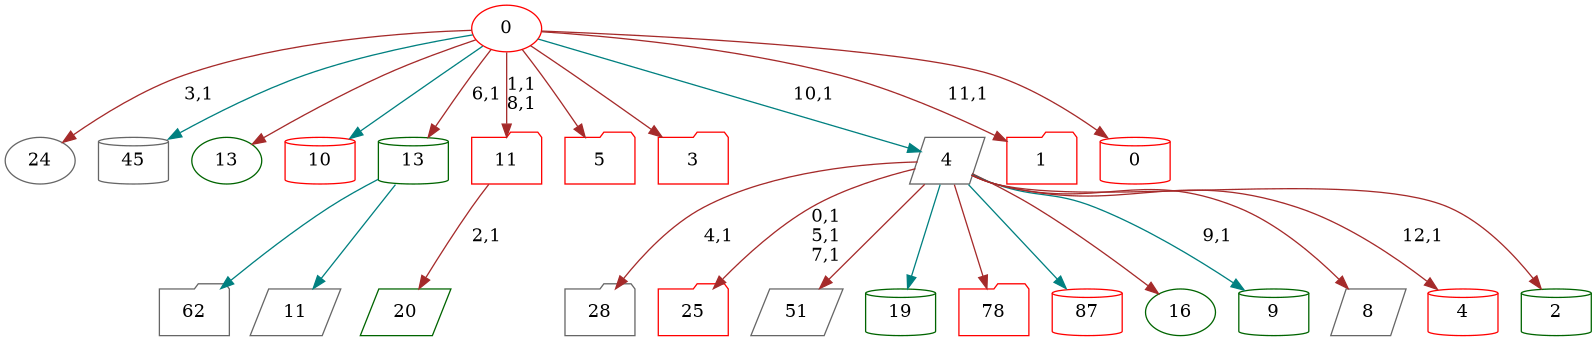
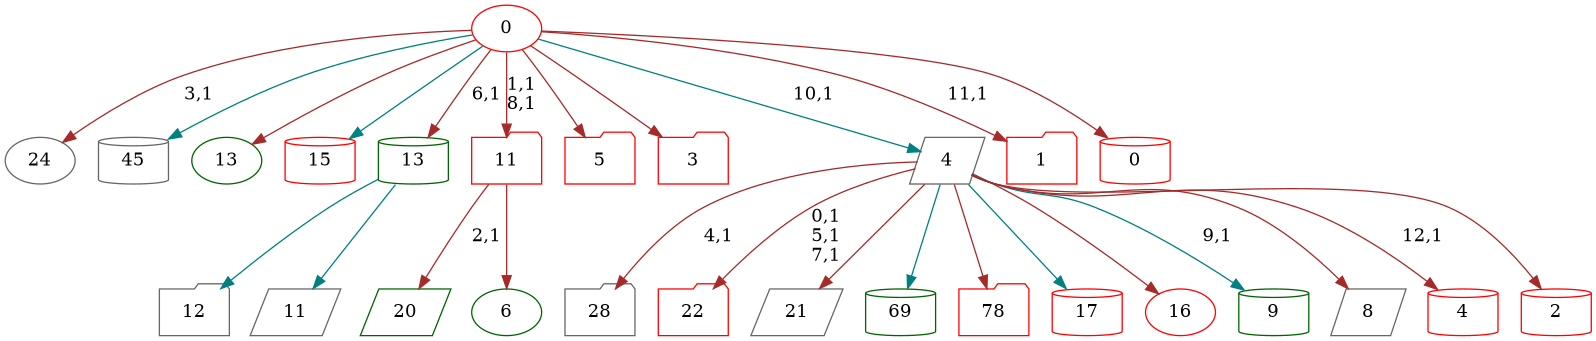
  digraph {
    node [color=red shape=cylinder]
    edge [color=brown]
    n1 [color=gray40 label=24 shape=ellipse]
    n2 [color=gray40 label=28 shape=folder]
-   n3 [label=25 shape=folder]
-   n4 [color=gray40 label=51 shape=parallelogram]
+   n3 [label=22 shape=folder]
+   n4 [color=gray40 label=21 shape=parallelogram]
    n5 [color=darkgreen label=20 shape=parallelogram]
-   n6 [color=darkgreen label=19]
+   n6 [color=darkgreen label=69]
    n7 [label=78 shape=folder]
-   n8 [label=87]
-   n9 [color=darkgreen label=16 shape=ellipse]
+   n8 [label=17]
+   n9 [label=16 shape=ellipse]
    n10 [color=gray40 label=45]
    n11 [color=darkgreen label=13 shape=ellipse]
-   n12 [color=gray40 label=62 shape=folder]
+   n12 [color=gray40 label=12 shape=folder]
    n13 [color=gray40 label=11 shape=parallelogram]
-   n14 [label=10]
+   n14 [label=15]
    n15 [color=darkgreen label=9]
    n16 [color=gray40 label=8 shape=parallelogram]
    13 [color=darkgreen]
+   n18 [color=darkgreen label=6 shape=ellipse]
    11 [shape=folder]
    n20 [label=5 shape=folder]
    n21 [label=4]
    n22 [label=3 shape=folder]
-   n23 [color=darkgreen label=2]
+   n23 [label=2]
    4 [color=gray40 shape=parallelogram]
    n25 [label=1 shape=folder]
    n26 [label=0]
    0 [shape=ellipse]
    13 -> n12 [color=teal]
    13 -> n13 [color=teal]
    11 -> n5 [label="2,1"]
+   11 -> n18
    4 -> n2 [label="4,1"]
    4 -> n3 [label="0,1\n5,1\n7,1"]
    4 -> n4
    4 -> n6 [color=teal]
    4 -> n7
    4 -> n8 [color=teal]
    4 -> n9
    4 -> n15 [color=teal label="9,1"]
    4 -> n16
    4 -> n21 [label="12,1"]
    4 -> n23
    0 -> n1 [label="3,1"]
    0 -> n10 [color=teal]
    0 -> n11
    0 -> n14 [color=teal]
    0 -> 13 [label="6,1"]
    0 -> 11 [label="1,1\n8,1"]
    0 -> n20
    0 -> n22
    0 -> 4 [color=teal label="10,1"]
    0 -> n25 [label="11,1"]
    0 -> n26
  }
